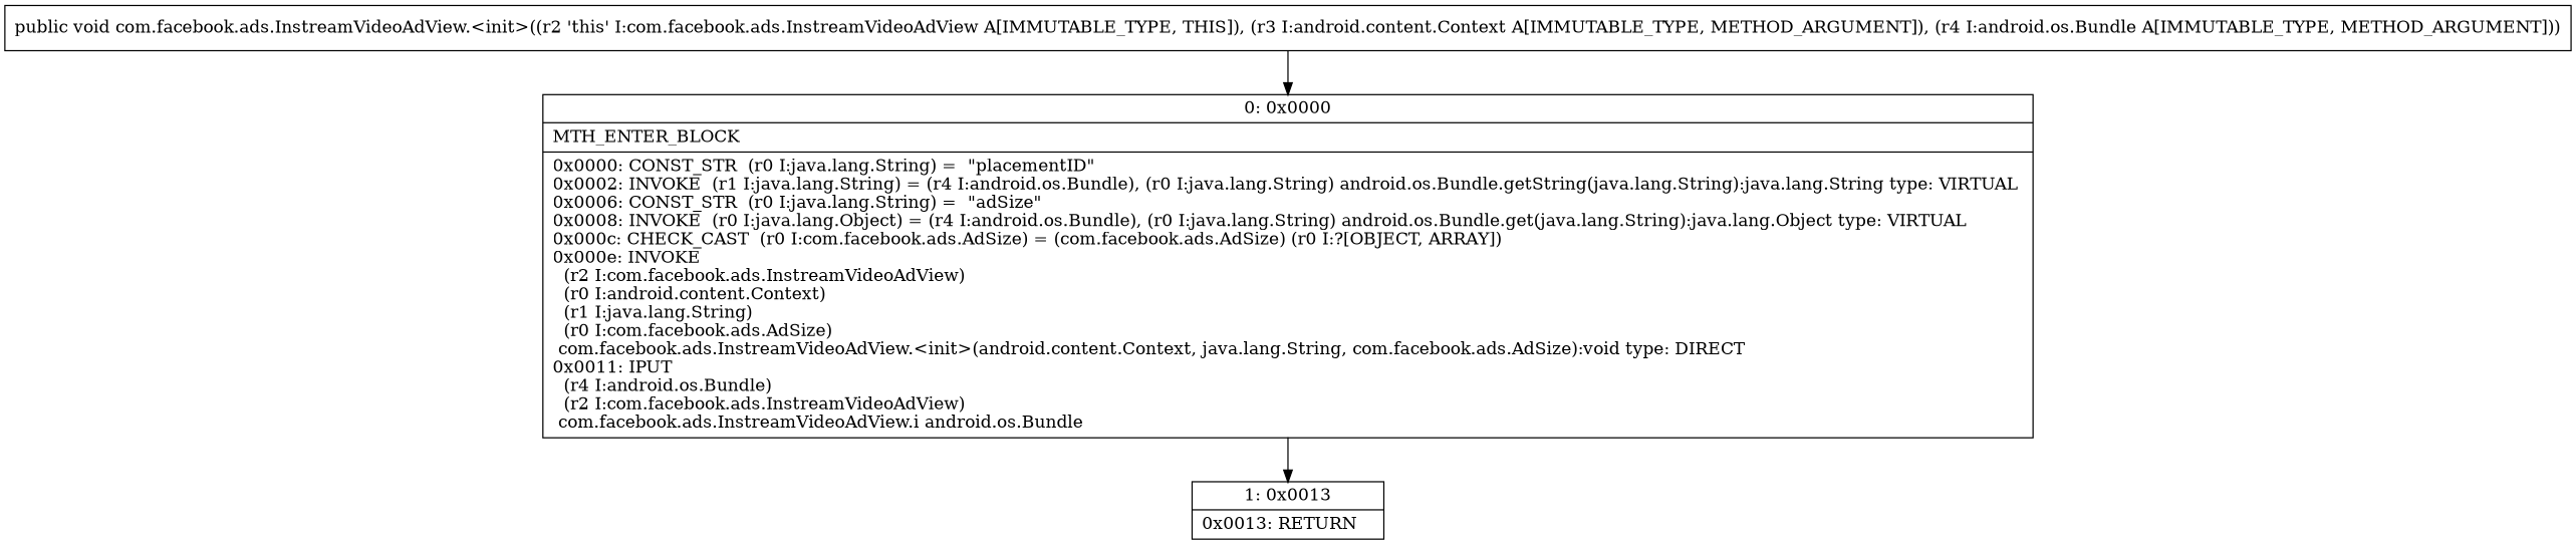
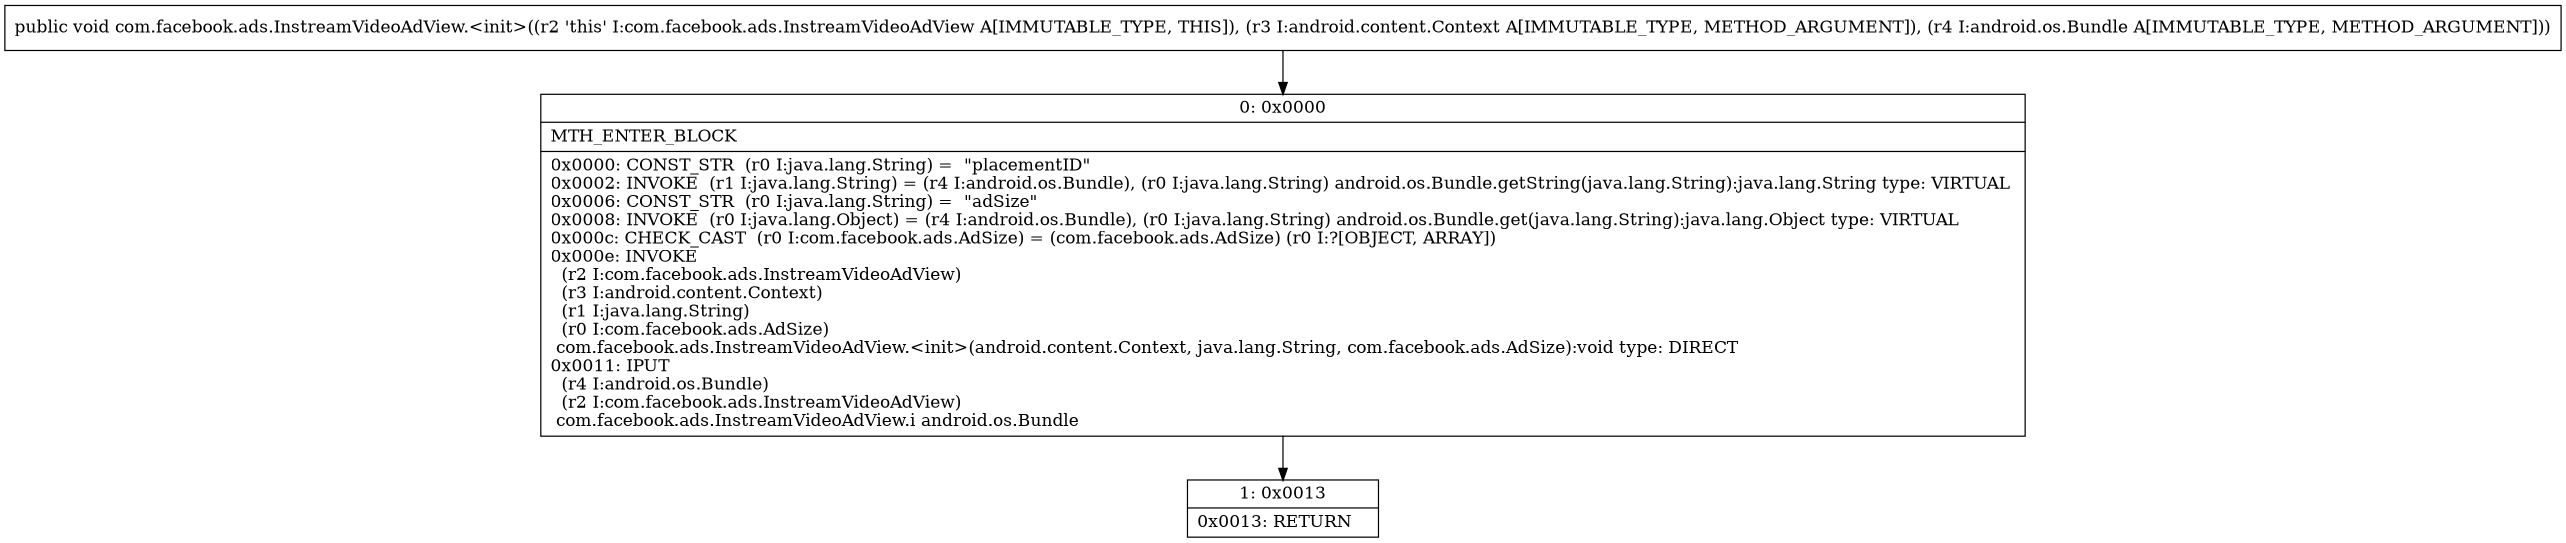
  digraph {
    node [shape=record]
-   n1 [label="{0\:\ 0x0000|MTH_ENTER_BLOCK\l|0x0000: CONST_STR  (r0 I:java.lang.String) =  \"placementID\" \l0x0002: INVOKE  (r1 I:java.lang.String) = (r4 I:android.os.Bundle), (r0 I:java.lang.String) android.os.Bundle.getString(java.lang.String):java.lang.String type: VIRTUAL \l0x0006: CONST_STR  (r0 I:java.lang.String) =  \"adSize\" \l0x0008: INVOKE  (r0 I:java.lang.Object) = (r4 I:android.os.Bundle), (r0 I:java.lang.String) android.os.Bundle.get(java.lang.String):java.lang.Object type: VIRTUAL \l0x000c: CHECK_CAST  (r0 I:com.facebook.ads.AdSize) = (com.facebook.ads.AdSize) (r0 I:?[OBJECT, ARRAY]) \l0x000e: INVOKE  \l  (r2 I:com.facebook.ads.InstreamVideoAdView)\l  (r0 I:android.content.Context)\l  (r1 I:java.lang.String)\l  (r0 I:com.facebook.ads.AdSize)\l com.facebook.ads.InstreamVideoAdView.\<init\>(android.content.Context, java.lang.String, com.facebook.ads.AdSize):void type: DIRECT \l0x0011: IPUT  \l  (r4 I:android.os.Bundle)\l  (r2 I:com.facebook.ads.InstreamVideoAdView)\l com.facebook.ads.InstreamVideoAdView.i android.os.Bundle \l}"]
+   n1 [label="{0\:\ 0x0000|MTH_ENTER_BLOCK\l|0x0000: CONST_STR  (r0 I:java.lang.String) =  \"placementID\" \l0x0002: INVOKE  (r1 I:java.lang.String) = (r4 I:android.os.Bundle), (r0 I:java.lang.String) android.os.Bundle.getString(java.lang.String):java.lang.String type: VIRTUAL \l0x0006: CONST_STR  (r0 I:java.lang.String) =  \"adSize\" \l0x0008: INVOKE  (r0 I:java.lang.Object) = (r4 I:android.os.Bundle), (r0 I:java.lang.String) android.os.Bundle.get(java.lang.String):java.lang.Object type: VIRTUAL \l0x000c: CHECK_CAST  (r0 I:com.facebook.ads.AdSize) = (com.facebook.ads.AdSize) (r0 I:?[OBJECT, ARRAY]) \l0x000e: INVOKE  \l  (r2 I:com.facebook.ads.InstreamVideoAdView)\l  (r3 I:android.content.Context)\l  (r1 I:java.lang.String)\l  (r0 I:com.facebook.ads.AdSize)\l com.facebook.ads.InstreamVideoAdView.\<init\>(android.content.Context, java.lang.String, com.facebook.ads.AdSize):void type: DIRECT \l0x0011: IPUT  \l  (r4 I:android.os.Bundle)\l  (r2 I:com.facebook.ads.InstreamVideoAdView)\l com.facebook.ads.InstreamVideoAdView.i android.os.Bundle \l}"]
    n2 [label="{1\:\ 0x0013|0x0013: RETURN   \l}"]
    n3 [label="{public void com.facebook.ads.InstreamVideoAdView.\<init\>((r2 'this' I:com.facebook.ads.InstreamVideoAdView A[IMMUTABLE_TYPE, THIS]), (r3 I:android.content.Context A[IMMUTABLE_TYPE, METHOD_ARGUMENT]), (r4 I:android.os.Bundle A[IMMUTABLE_TYPE, METHOD_ARGUMENT])) }"]
    n1 -> n2
    n3 -> n1
  }
